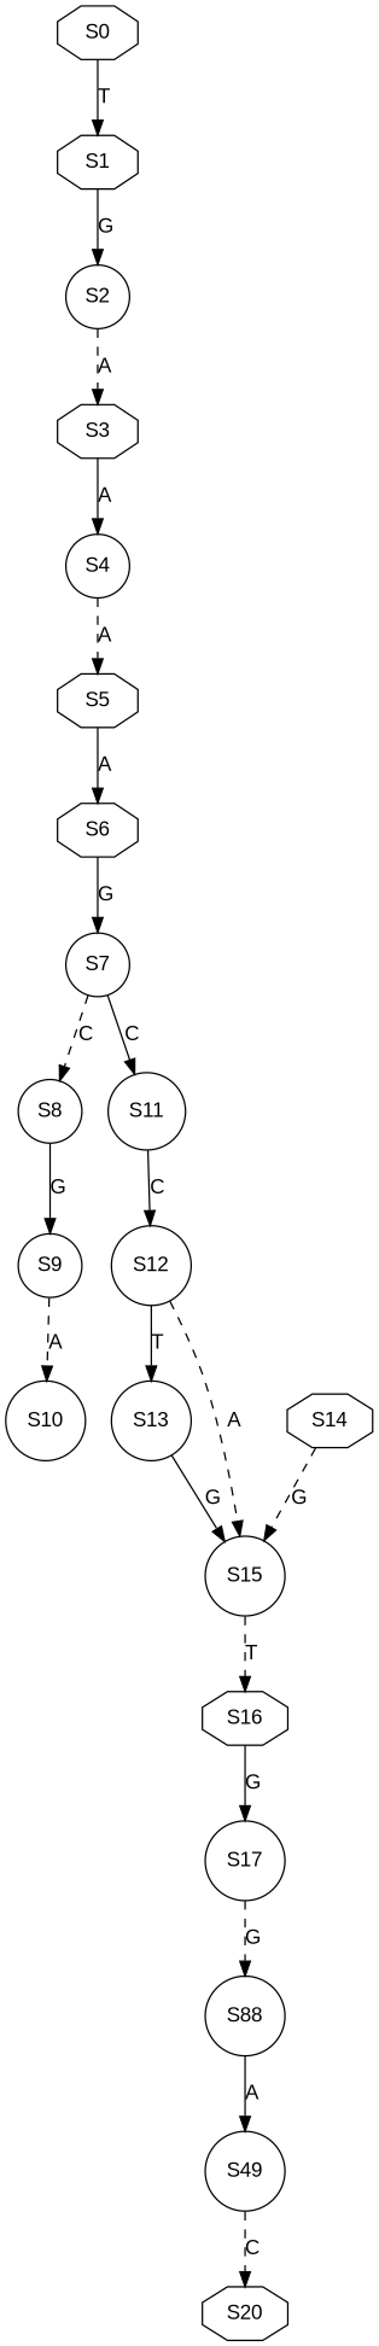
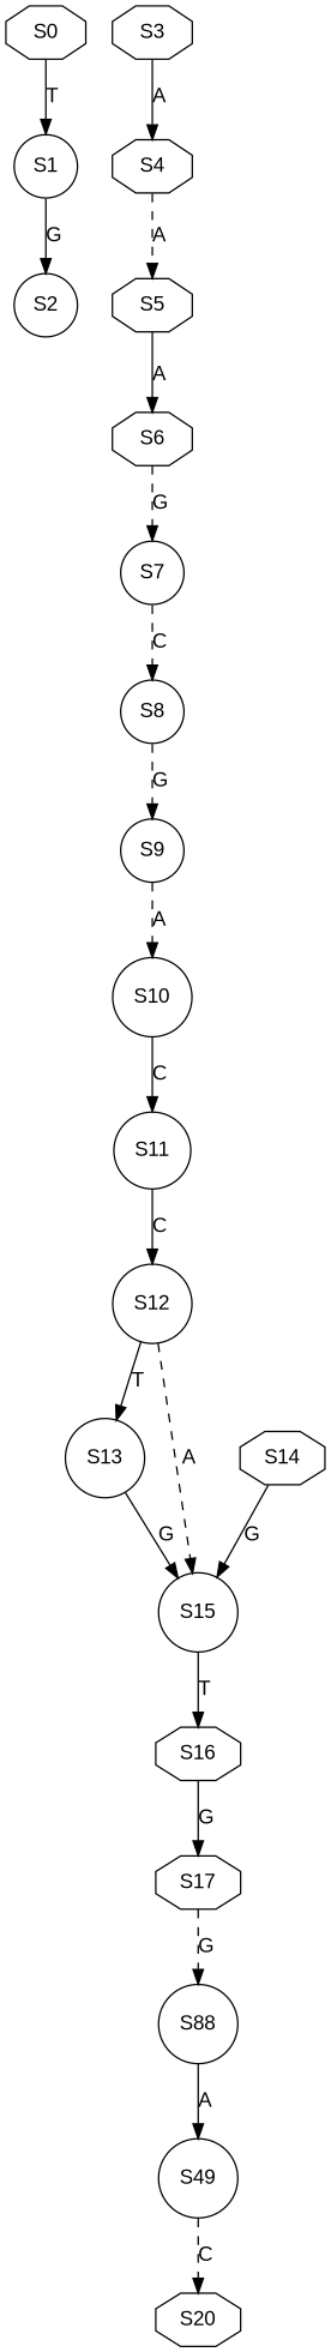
  strict digraph {
    fontname="Liberation Sans"
    node [fontname="Liberation Sans" shape=circle]
    edge [fontname="Liberation Sans" style=solid]
    S0 [shape=octagon]
-   S1 [shape=octagon]
+   S1
    S2
    S3 [shape=octagon]
-   S4
+   S4 [shape=octagon]
    S5 [shape=octagon]
    S6 [shape=octagon]
    S7
    S8
    S9
    S10
    S11
    S12
    S13
    S15
    S14 [shape=octagon]
    S16 [shape=octagon]
-   S17
+   S17 [shape=octagon]
    n19 [label=S88]
    n20 [label=S49]
    S20 [shape=octagon]
    S0 -> S1 [label=T]
    S1 -> S2 [label=G]
-   S2 -> S3 [label=A style=dashed]
    S3 -> S4 [label=A]
    S4 -> S5 [label=A style=dashed]
    S5 -> S6 [label=A]
-   S6 -> S7 [label=G]
+   S6 -> S7 [label=G style=dashed]
    S7 -> S8 [label=C style=dashed]
-   S8 -> S9 [label=G]
+   S8 -> S9 [label=G style=dashed]
    S9 -> S10 [label=A style=dashed]
-   S7 -> S11 [label=C]
+   S10 -> S11 [label=C]
    S11 -> S12 [label=C]
    S12 -> S13 [label=T]
    S12 -> S15 [label=A style=dashed]
    S13 -> S15 [label=G]
-   S15 -> S16 [label=T style=dashed]
-   S14 -> S15 [label=G style=dashed]
+   S15 -> S16 [label=T]
+   S14 -> S15 [label=G]
    S16 -> S17 [label=G]
    S17 -> n19 [label=G style=dashed]
    n19 -> n20 [label=A]
    n20 -> S20 [label=C style=dashed]
  }
